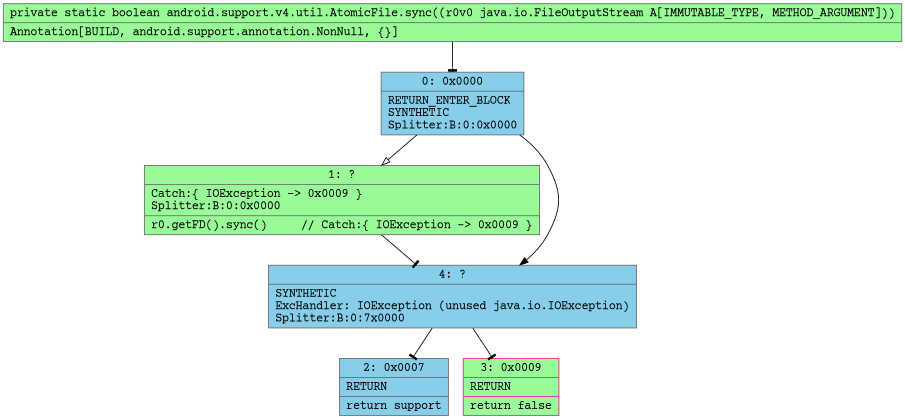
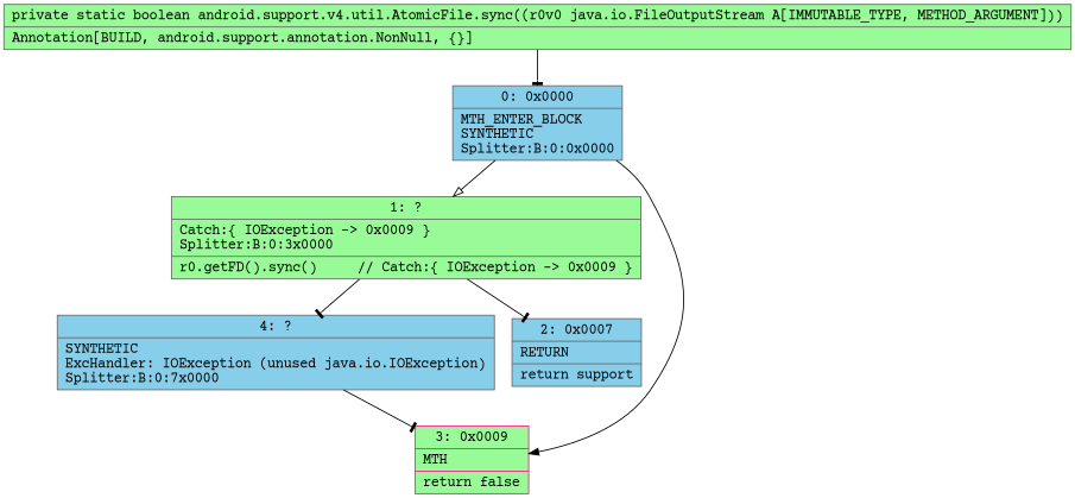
  digraph {
    fontname="Courier Prime"
    node [color=gray40 fillcolor=skyblue fontname="Courier Prime" shape=record style=filled]
    edge [arrowhead=tee fontname="Courier Prime"]
-   n1 [label="{0\:\ 0x0000|RETURN_ENTER_BLOCK\lSYNTHETIC\lSplitter:B:0:0x0000\l}"]
-   n2 [fillcolor=palegreen label="{1\:\ ?|Catch:\{ IOException \-\> 0x0009 \}\lSplitter:B:0:0x0000\l|r0.getFD().sync()     \/\/ Catch:\{ IOException \-\> 0x0009 \}\l}"]
+   n1 [label="{0\:\ 0x0000|MTH_ENTER_BLOCK\lSYNTHETIC\lSplitter:B:0:0x0000\l}"]
+   n2 [fillcolor=palegreen label="{1\:\ ?|Catch:\{ IOException \-\> 0x0009 \}\lSplitter:B:0:3x0000\l|r0.getFD().sync()     \/\/ Catch:\{ IOException \-\> 0x0009 \}\l}"]
    n3 [label="{4\:\ ?|SYNTHETIC\lExcHandler: IOException (unused java.io.IOException)\lSplitter:B:0:7x0000\l}"]
    n4 [label="{2\:\ 0x0007|RETURN\l|return support\l}"]
-   n5 [color=deeppink fillcolor=palegreen label="{3\:\ 0x0009|RETURN\l|return false\l}"]
+   n5 [color=deeppink fillcolor=palegreen label="{3\:\ 0x0009|MTH\l|return false\l}"]
    n6 [fillcolor=palegreen label="{private static boolean android.support.v4.util.AtomicFile.sync((r0v0 java.io.FileOutputStream A[IMMUTABLE_TYPE, METHOD_ARGUMENT]))  | Annotation[BUILD, android.support.annotation.NonNull, \{\}]\l}"]
    n1 -> n2 [arrowhead=onormal]
-   n1 -> n3 [arrowhead=normal]
+   n1 -> n5 [arrowhead=normal]
    n2 -> n3
-   n3 -> n4
+   n2 -> n4
    n3 -> n5
    n6 -> n1
  }
